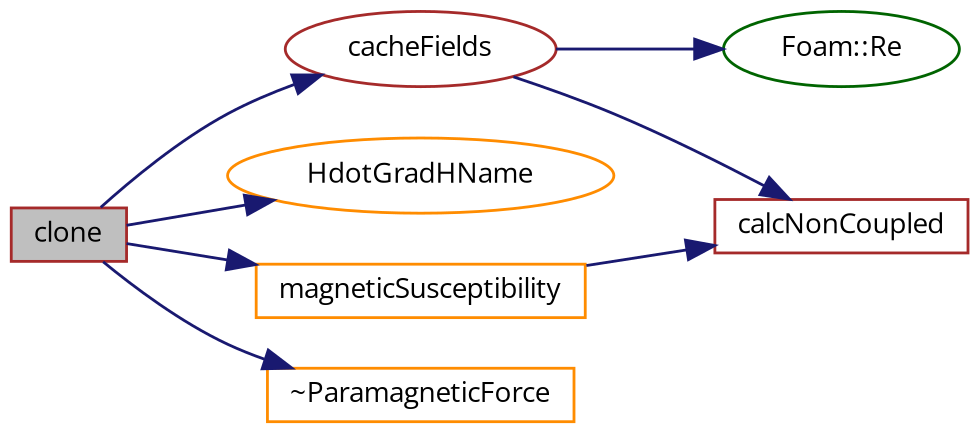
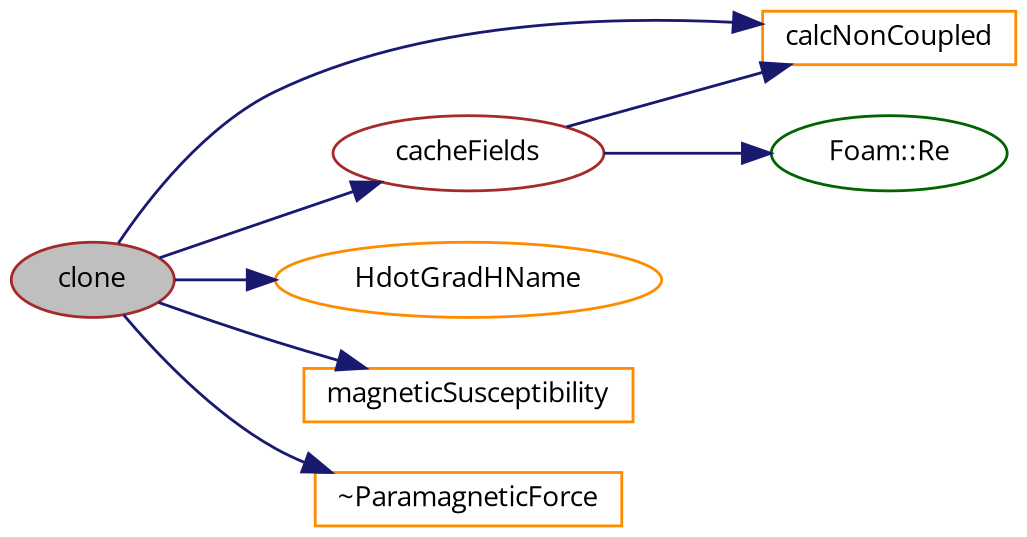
  digraph {
    fontname="Open Sans"
    rankdir=LR
    node [color=brown fontname="Open Sans" fontsize=10 shape=box]
    edge [color=midnightblue fontname="Open Sans" fontsize=10 labelfontname=FreeSans labelfontsize=10 style=solid]
-   n1 [fillcolor=grey75 fontcolor=black height=0.2 label=clone style=filled width=0.4]
+   n1 [fillcolor=grey75 fontcolor=black height=0.2 label=clone shape=ellipse style=filled width=0.4]
    n2 [height=0.2 label=cacheFields shape=ellipse width=0.4]
-   n3 [height=0.2 label=calcNonCoupled width=0.4]
+   n3 [color=darkorange height=0.2 label=calcNonCoupled width=0.4]
    n4 [color=darkorange height=0.2 label=HdotGradHName shape=ellipse width=0.4]
    n5 [color=darkorange height=0.2 label=magneticSusceptibility width=0.4]
    n6 [color=darkorange height=0.2 label="~ParamagneticForce" width=0.4]
    n7 [color=darkgreen height=0.2 label="Foam::Re" shape=ellipse width=0.4]
    n1 -> n2
-   n5 -> n3
+   n1 -> n3
    n1 -> n4
    n1 -> n5
    n1 -> n6
    n2 -> n3
    n2 -> n7
  }
